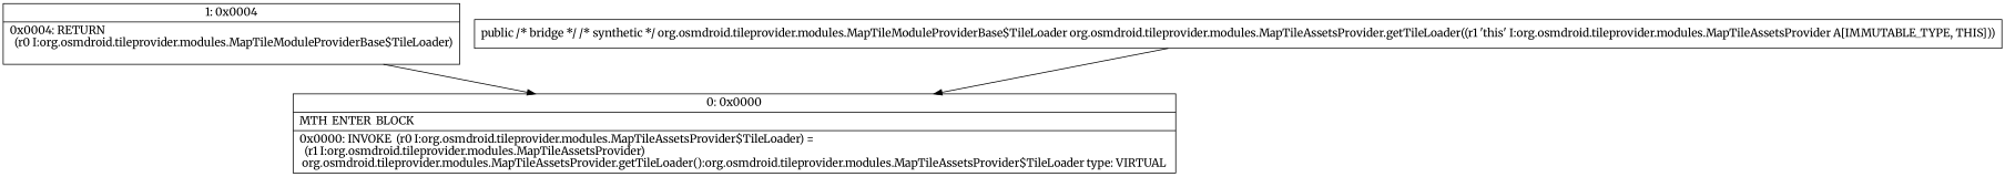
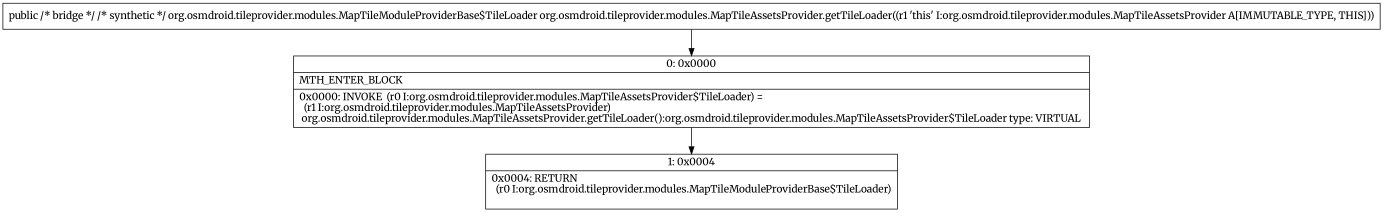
  digraph {
    fontname=Merriweather
    node [shape=record fontname=Merriweather]
    edge [fontname=Merriweather]
    n1 [label="{0\:\ 0x0000|MTH_ENTER_BLOCK\l|0x0000: INVOKE  (r0 I:org.osmdroid.tileprovider.modules.MapTileAssetsProvider$TileLoader) = \l  (r1 I:org.osmdroid.tileprovider.modules.MapTileAssetsProvider)\l org.osmdroid.tileprovider.modules.MapTileAssetsProvider.getTileLoader():org.osmdroid.tileprovider.modules.MapTileAssetsProvider$TileLoader type: VIRTUAL \l}"]
    n2 [label="{1\:\ 0x0004|0x0004: RETURN  \l  (r0 I:org.osmdroid.tileprovider.modules.MapTileModuleProviderBase$TileLoader)\l \l}"]
    n3 [label="{public \/* bridge *\/ \/* synthetic *\/ org.osmdroid.tileprovider.modules.MapTileModuleProviderBase$TileLoader org.osmdroid.tileprovider.modules.MapTileAssetsProvider.getTileLoader((r1 'this' I:org.osmdroid.tileprovider.modules.MapTileAssetsProvider A[IMMUTABLE_TYPE, THIS])) }"]
-   n2 -> n1
+   n1 -> n2
    n3 -> n1
  }
